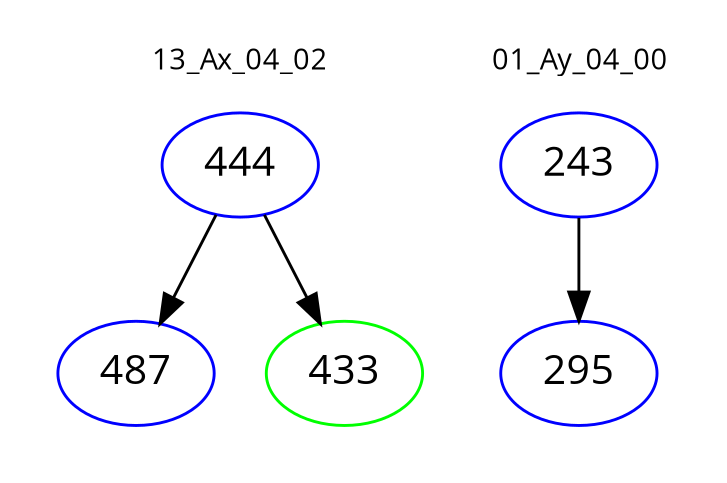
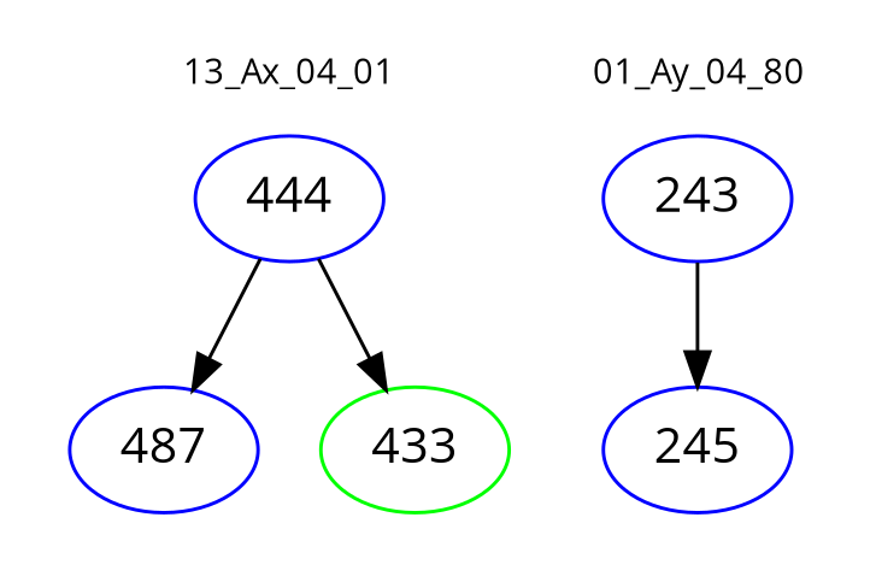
  digraph {
    fontname="Open Sans"
    node [color=blue fontname="Open Sans"]
    edge [color=black fontname="Open Sans"]
    n1 [label=444]
    n2 [label=487]
    n3 [color=green label=433]
    n4 [label=243]
-   n5 [label=295]
+   n5 [label=245]
    subgraph cluster_1 {
      color=white
      fontsize=10
-     label="13_Ax_04_02"
+     label="13_Ax_04_01"
      n1
      n2
      n3
    }
    subgraph cluster_2 {
      color=white
      fontsize=10
-     label="01_Ay_04_00"
+     label="01_Ay_04_80"
      n4
      n5
    }
    n1 -> n2
    n1 -> n3
    n4 -> n5
  }
